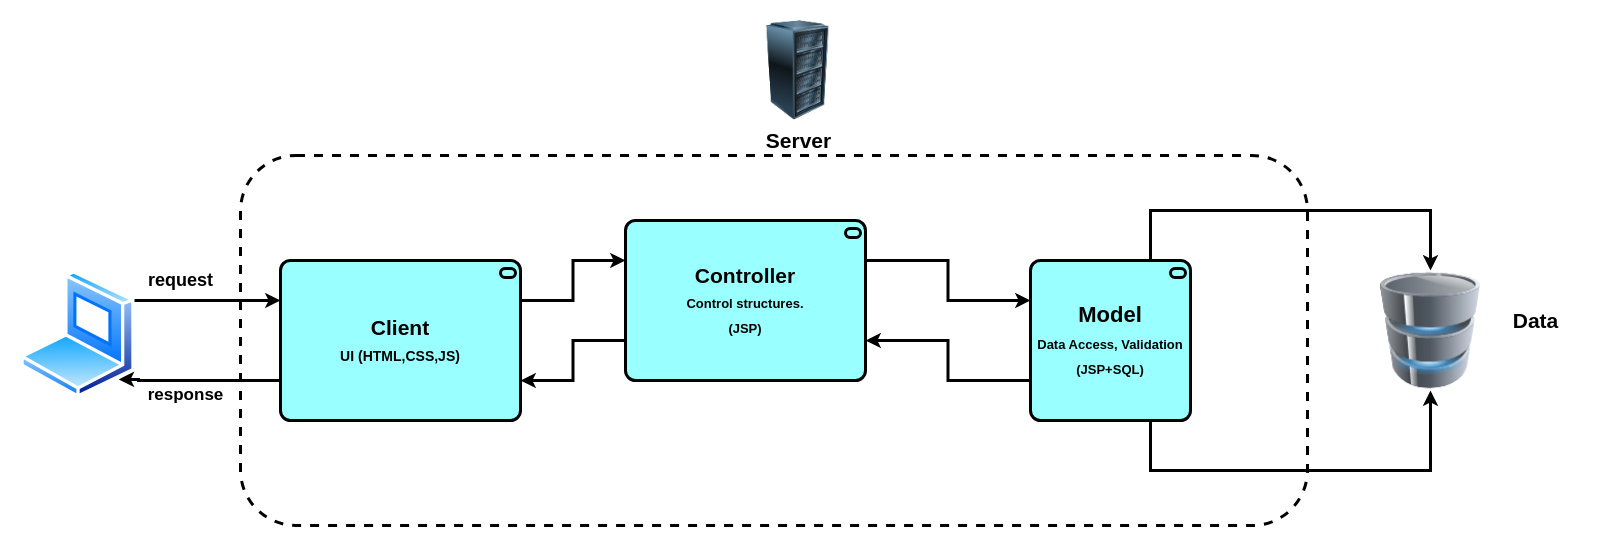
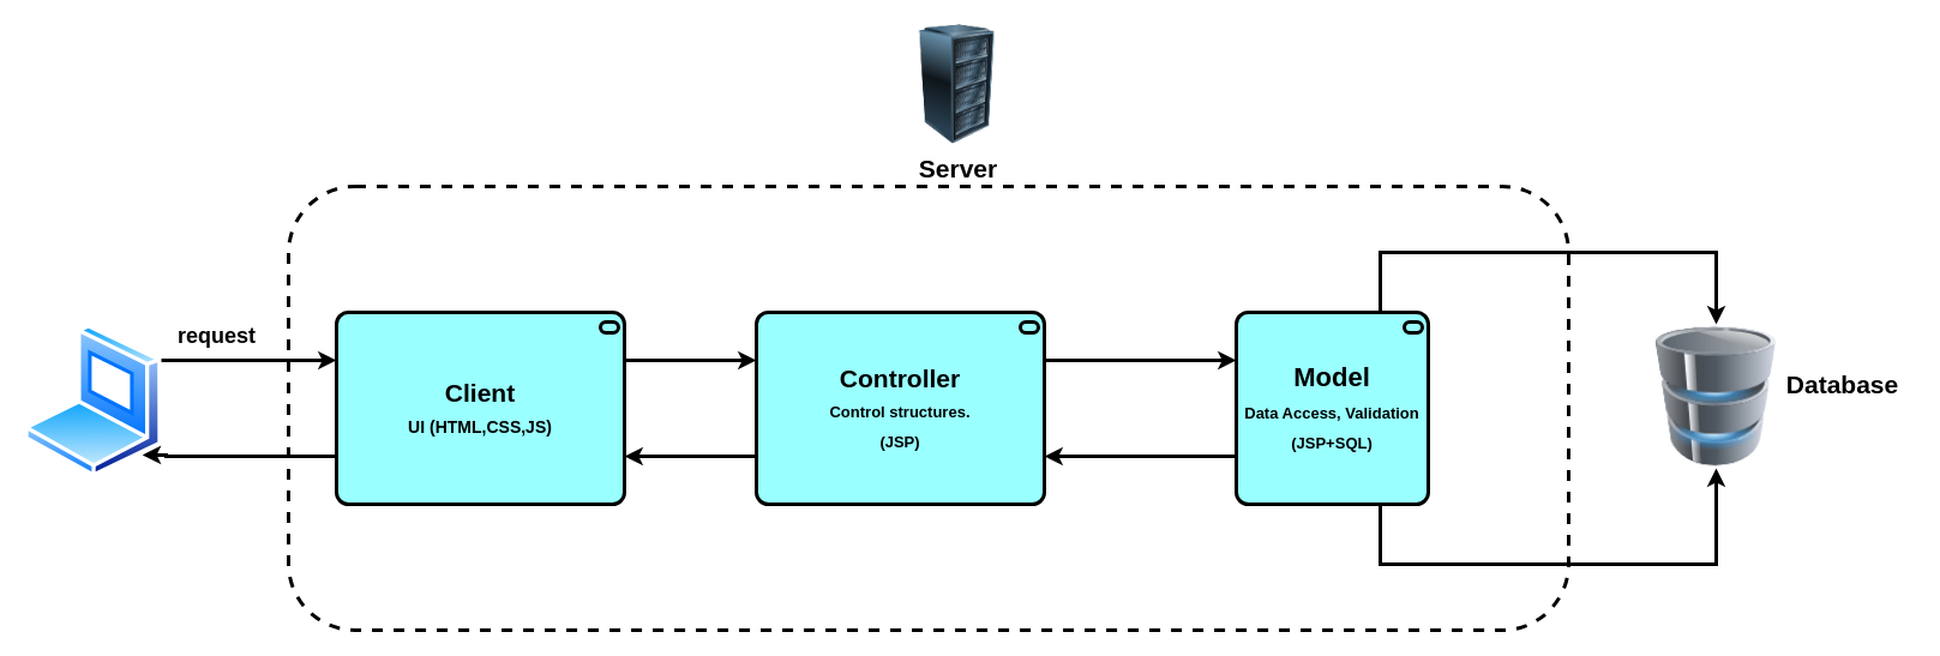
  <mxCell id="0" />
  <mxCell id="1" parent="0" />
  <mxCell id="2" value="&lt;font style=&quot;font-size: 21px;&quot;&gt;&lt;b&gt;Server&lt;/b&gt;&lt;/font&gt;" style="text;html=1;align=center;verticalAlign=middle;resizable=0;points=[];autosize=1;strokeColor=none;fillColor=none;strokeWidth=3;" parent="1" vertex="1"><mxGeometry x="752.5" y="120" width="90" height="40" as="geometry" /></mxCell>
  <mxCell id="3" style="edgeStyle=orthogonalEdgeStyle;rounded=0;orthogonalLoop=1;jettySize=auto;html=1;exitX=1;exitY=0.25;exitDx=0;exitDy=0;entryX=0;entryY=0.25;entryDx=0;entryDy=0;entryPerimeter=0;strokeWidth=3;" edge="1" parent="1" source="4" target="17"><mxGeometry relative="1" as="geometry"><Array as="points"><mxPoint x="129" y="300" /></Array></mxGeometry></mxCell>
  <mxCell id="4" value="" style="aspect=fixed;perimeter=ellipsePerimeter;html=1;align=center;shadow=0;dashed=0;spacingTop=3;image;image=img/lib/active_directory/laptop_client.svg;fontSize=21;strokeWidth=3;" parent="1" vertex="1"><mxGeometry x="20" y="270" width="115" height="127.78" as="geometry" /></mxCell>
  <mxCell id="5" value="" style="image;html=1;image=img/lib/clip_art/computers/Database_128x128.png;fontSize=21;strokeWidth=3;" parent="1" vertex="1"><mxGeometry x="1380" y="270" width="100" height="120" as="geometry" /></mxCell>
  <mxCell id="6" value="" style="image;html=1;image=img/lib/clip_art/computers/Server_Rack_128x128.png;fontSize=21;strokeWidth=3;" parent="1" vertex="1"><mxGeometry x="740" y="20" width="115" height="100" as="geometry" /></mxCell>
- <mxCell id="7" value="&lt;b&gt;Data&lt;/b&gt;" style="text;html=1;align=center;verticalAlign=middle;resizable=0;points=[];autosize=1;strokeColor=none;fillColor=none;fontSize=21;strokeWidth=3;" parent="1" vertex="1"><mxGeometry x="1475" y="300" width="120" height="40" as="geometry" /></mxCell>
+ <mxCell id="7" value="&lt;b&gt;Database&lt;/b&gt;" style="text;html=1;align=center;verticalAlign=middle;resizable=0;points=[];autosize=1;strokeColor=none;fillColor=none;fontSize=21;strokeWidth=3;" parent="1" vertex="1"><mxGeometry x="1475" y="300" width="120" height="40" as="geometry" /></mxCell>
  <mxCell id="8" style="edgeStyle=orthogonalEdgeStyle;rounded=0;orthogonalLoop=1;jettySize=auto;html=1;entryX=0.5;entryY=0;entryDx=0;entryDy=0;fontSize=22;exitX=0.5;exitY=0;exitDx=0;exitDy=0;exitPerimeter=0;strokeWidth=3;" parent="1" source="11" target="5" edge="1"><mxGeometry relative="1" as="geometry"><Array as="points"><mxPoint x="1150" y="210" /><mxPoint x="1430" y="210" /></Array></mxGeometry></mxCell>
  <mxCell id="9" style="edgeStyle=orthogonalEdgeStyle;rounded=0;orthogonalLoop=1;jettySize=auto;html=1;exitX=0.5;exitY=1;exitDx=0;exitDy=0;exitPerimeter=0;entryX=0.5;entryY=1;entryDx=0;entryDy=0;fontSize=22;strokeWidth=3;" parent="1" source="11" target="5" edge="1"><mxGeometry relative="1" as="geometry"><Array as="points"><mxPoint x="1150" y="470" /><mxPoint x="1430" y="470" /></Array></mxGeometry></mxCell>
  <mxCell id="10" style="edgeStyle=orthogonalEdgeStyle;rounded=0;orthogonalLoop=1;jettySize=auto;html=1;exitX=0;exitY=0.75;exitDx=0;exitDy=0;exitPerimeter=0;entryX=1;entryY=0.75;entryDx=0;entryDy=0;entryPerimeter=0;fontSize=22;strokeWidth=3;" parent="1" source="11" target="14" edge="1"><mxGeometry relative="1" as="geometry" /></mxCell>
  <mxCell id="11" value="&lt;b style=&quot;&quot;&gt;&lt;font style=&quot;font-size: 22px;&quot;&gt;Model&lt;/font&gt;&lt;br&gt;&lt;span style=&quot;font-size: 13px;&quot;&gt;Data Access, Validation&lt;br&gt;(JSP+SQL)&lt;/span&gt;&lt;br&gt;&lt;/b&gt;" style="html=1;outlineConnect=0;whiteSpace=wrap;fillColor=#99ffff;shape=mxgraph.archimate3.application;appType=serv;archiType=rounded;fontSize=21;strokeWidth=3;" parent="1" vertex="1"><mxGeometry x="1030" y="260" width="160" height="160" as="geometry" /></mxCell>
  <mxCell id="12" style="edgeStyle=orthogonalEdgeStyle;rounded=0;orthogonalLoop=1;jettySize=auto;html=1;exitX=1;exitY=0.25;exitDx=0;exitDy=0;exitPerimeter=0;entryX=0;entryY=0.25;entryDx=0;entryDy=0;entryPerimeter=0;fontSize=22;strokeWidth=3;" parent="1" source="14" target="11" edge="1"><mxGeometry relative="1" as="geometry" /></mxCell>
  <mxCell id="13" style="edgeStyle=orthogonalEdgeStyle;rounded=0;orthogonalLoop=1;jettySize=auto;html=1;exitX=0;exitY=0.75;exitDx=0;exitDy=0;exitPerimeter=0;entryX=1;entryY=0.75;entryDx=0;entryDy=0;entryPerimeter=0;strokeWidth=3;" edge="1" parent="1" source="14" target="17"><mxGeometry relative="1" as="geometry" /></mxCell>
- <mxCell id="14" value="&lt;b style=&quot;&quot;&gt;Controller&lt;br&gt;&lt;font style=&quot;font-size: 13px;&quot;&gt;Control structures. &lt;br&gt;(JSP)&lt;/font&gt;&lt;br&gt;&lt;/b&gt;" style="html=1;outlineConnect=0;whiteSpace=wrap;fillColor=#99ffff;shape=mxgraph.archimate3.application;appType=serv;archiType=rounded;fontSize=21;strokeWidth=3;" parent="1" vertex="1"><mxGeometry x="625" y="220" width="240" height="160" as="geometry" /></mxCell>
+ <mxCell id="14" value="&lt;b style=&quot;&quot;&gt;Controller&lt;br&gt;&lt;font style=&quot;font-size: 13px;&quot;&gt;Control structures. &lt;br&gt;(JSP)&lt;/font&gt;&lt;br&gt;&lt;/b&gt;" style="html=1;outlineConnect=0;whiteSpace=wrap;fillColor=#99ffff;shape=mxgraph.archimate3.application;appType=serv;archiType=rounded;fontSize=21;strokeWidth=3;" parent="1" vertex="1"><mxGeometry x="630" y="260" width="240" height="160" as="geometry" /></mxCell>
  <mxCell id="15" style="edgeStyle=orthogonalEdgeStyle;rounded=0;orthogonalLoop=1;jettySize=auto;html=1;exitX=1;exitY=0.25;exitDx=0;exitDy=0;exitPerimeter=0;entryX=0;entryY=0.25;entryDx=0;entryDy=0;entryPerimeter=0;strokeWidth=3;" edge="1" parent="1" source="17" target="14"><mxGeometry relative="1" as="geometry" /></mxCell>
  <mxCell id="16" style="edgeStyle=orthogonalEdgeStyle;rounded=0;orthogonalLoop=1;jettySize=auto;html=1;exitX=0;exitY=0.75;exitDx=0;exitDy=0;exitPerimeter=0;entryX=1;entryY=1;entryDx=0;entryDy=0;strokeWidth=3;" edge="1" parent="1" source="17" target="4"><mxGeometry relative="1" as="geometry"><Array as="points"><mxPoint x="138" y="380" /></Array></mxGeometry></mxCell>
  <mxCell id="17" value="&lt;b style=&quot;&quot;&gt;&lt;font style=&quot;font-size: 21px;&quot;&gt;Client&lt;/font&gt;&lt;br&gt;&lt;span style=&quot;font-size: 14px;&quot;&gt;UI (HTML,CSS,JS)&lt;/span&gt;&lt;br&gt;&lt;/b&gt;" style="html=1;outlineConnect=0;whiteSpace=wrap;fillColor=#99ffff;shape=mxgraph.archimate3.application;appType=serv;archiType=rounded;fontSize=21;strokeWidth=3;" parent="1" vertex="1"><mxGeometry x="280" y="260" width="240" height="160" as="geometry" /></mxCell>
  <mxCell id="18" value="" style="rounded=1;whiteSpace=wrap;html=1;fillColor=none;dashed=1;strokeWidth=3;" vertex="1" parent="1"><mxGeometry x="240" y="155" width="1067" height="370" as="geometry" /></mxCell>
  <mxCell id="19" value="&lt;b&gt;&lt;font style=&quot;font-size: 18px;&quot;&gt;request&lt;/font&gt;&lt;/b&gt;" style="text;html=1;align=center;verticalAlign=middle;resizable=0;points=[];autosize=1;strokeColor=none;fillColor=none;" vertex="1" parent="1"><mxGeometry x="135" y="260" width="90" height="40" as="geometry" /></mxCell>
- <mxCell id="20" value="&lt;font style=&quot;font-size: 17px;&quot;&gt;&lt;b&gt;response&lt;/b&gt;&lt;/font&gt;" style="text;html=1;align=center;verticalAlign=middle;resizable=0;points=[];autosize=1;strokeColor=none;fillColor=none;fontSize=17;" vertex="1" parent="1"><mxGeometry x="135" y="380" width="100" height="30" as="geometry" /></mxCell>
